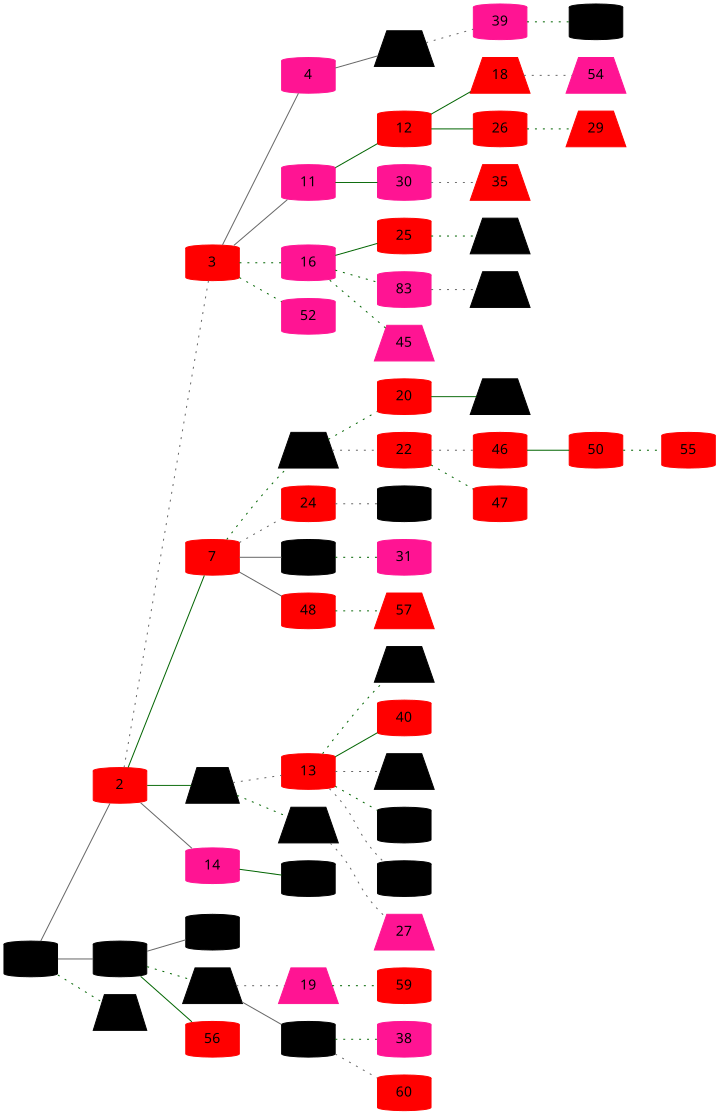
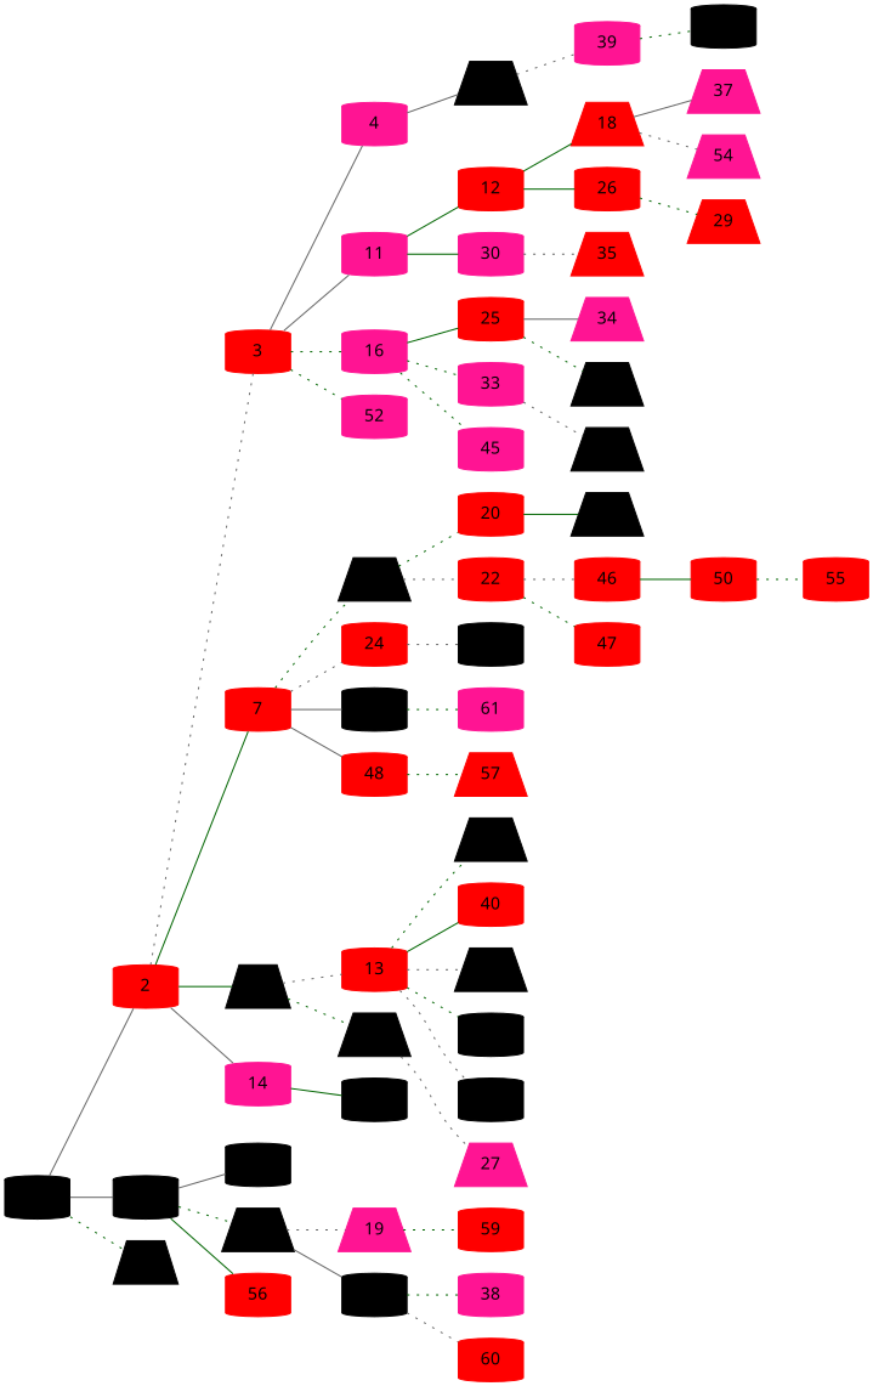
  graph {
    fontname="Noto Sans"
    rankdir=LR
    node [color=red fontname="Noto Sans" shape=cylinder style=filled]
    edge [color=darkgreen fontname="Noto Sans" style=dotted]
    1 [color=black]
    2
    5 [color=black]
    8 [color=black shape=trapezium]
    3
    7
    9 [color=black shape=trapezium]
    14 [color=deeppink]
    6 [color=black]
    17 [color=black shape=trapezium]
    56
    4 [color=deeppink]
    11 [color=deeppink]
    16 [color=deeppink]
    52 [color=deeppink]
    10 [color=black shape=trapezium]
    24
    28 [color=black]
    48
    13
    23 [color=black shape=trapezium]
    36 [color=black]
    15 [color=black shape=trapezium]
    12
    30 [color=deeppink]
    25
-   33 [color=deeppink label=83]
-   45 [color=deeppink shape=trapezium]
+   33 [color=deeppink]
+   45 [color=deeppink]
    39 [color=deeppink]
    19 [color=deeppink shape=trapezium]
    32 [color=black]
    20
    22
    44 [color=black]
-   31 [color=deeppink]
+   31 [color=deeppink label=61]
    57 [shape=trapezium]
    21 [color=black shape=trapezium]
    40
    42 [color=black shape=trapezium]
    43 [color=black]
    58 [color=black]
    27 [color=deeppink shape=trapezium]
    41 [color=black shape=trapezium]
    46
    47
    18 [shape=trapezium]
    26
+   37 [color=deeppink shape=trapezium]
    54 [color=deeppink shape=trapezium]
    29 [shape=trapezium]
    49 [color=black]
+   34 [color=deeppink shape=trapezium]
    51 [color=black shape=trapezium]
    35 [shape=trapezium]
    53 [color=black shape=trapezium]
    59
    38 [color=deeppink]
    60
    50
    55
    1 -- 2 [color=gray40 style=solid]
    1 -- 5 [color=gray40 style=solid]
    1 -- 8
    2 -- 3 [color=gray40]
    2 -- 7 [style=solid]
    2 -- 9 [style=solid]
    2 -- 14 [color=gray40 style=solid]
    5 -- 6 [color=gray40 style=solid]
    5 -- 17
    5 -- 56 [style=solid]
    3 -- 4 [color=gray40 style=solid]
    3 -- 11 [color=gray40 style=solid]
    3 -- 16
    3 -- 52
    7 -- 10
    7 -- 24 [color=gray40]
    7 -- 28 [color=gray40 style=solid]
    7 -- 48 [color=gray40 style=solid]
    9 -- 13 [color=gray40]
    9 -- 23
    14 -- 36 [style=solid]
    17 -- 19 [color=gray40]
    17 -- 32 [color=gray40 style=solid]
    4 -- 15 [color=gray40 style=solid]
    11 -- 12 [style=solid]
    11 -- 30 [style=solid]
    16 -- 25 [style=solid]
    16 -- 33
    16 -- 45
    10 -- 20
    10 -- 22 [color=gray40]
    24 -- 44 [color=gray40]
    28 -- 31
    48 -- 57
    13 -- 21
    13 -- 40 [style=solid]
    13 -- 42 [color=gray40]
    13 -- 43
    13 -- 58 [color=gray40]
    23 -- 27 [color=gray40]
    15 -- 39 [color=gray40]
    12 -- 18 [style=solid]
    12 -- 26 [style=solid]
    30 -- 35 [color=gray40]
+   25 -- 34 [color=gray40 style=solid]
    25 -- 51
    33 -- 53 [color=gray40]
    39 -- 49
    19 -- 59
    32 -- 38
    32 -- 60 [color=gray40]
    20 -- 41 [style=solid]
    22 -- 46 [color=gray40]
    22 -- 47
    46 -- 50 [style=solid]
+   18 -- 37 [color=gray40 style=solid]
    18 -- 54 [color=gray40]
    26 -- 29
    50 -- 55
  }
